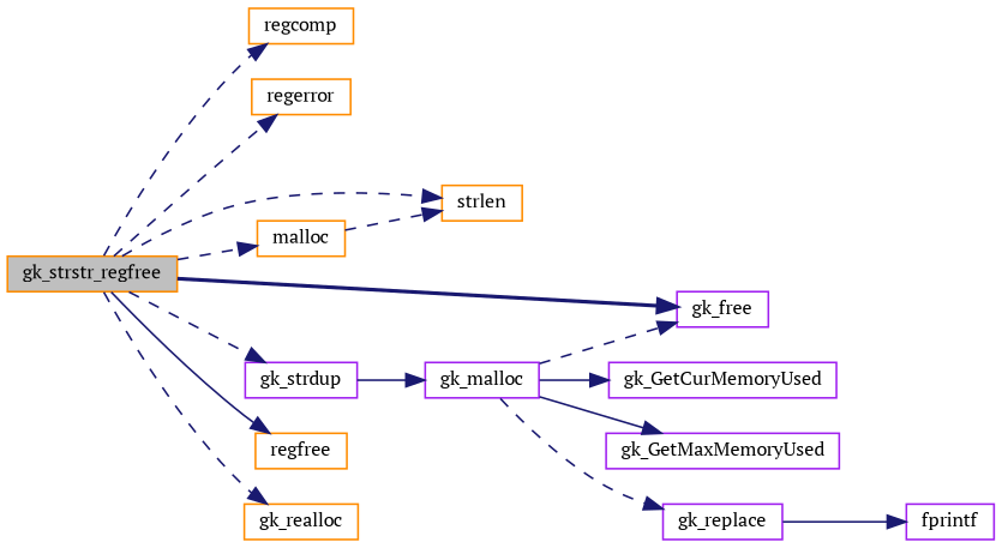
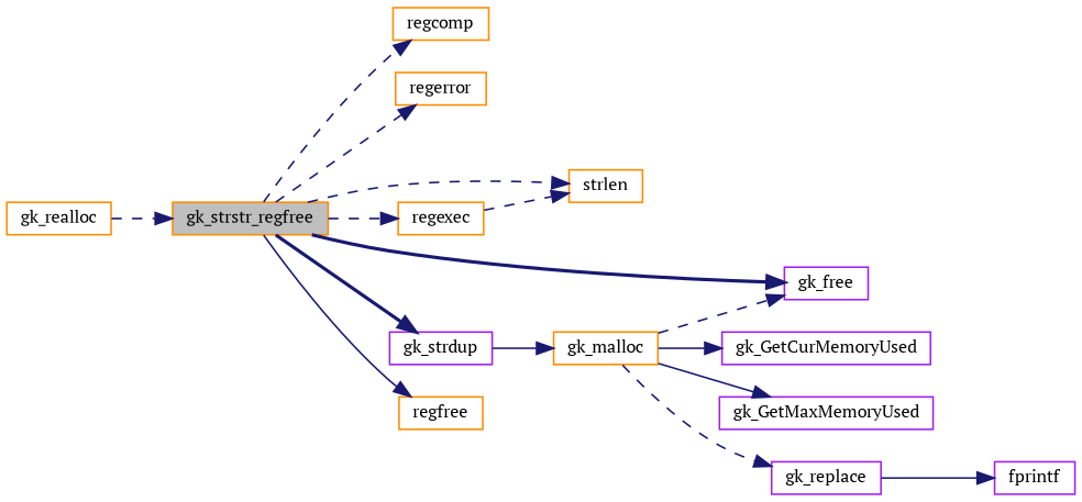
  digraph {
    fontname="PT Serif"
    rankdir=LR
    node [color=darkorange fillcolor=white fontname="PT Serif" fontsize=10 shape=record style=filled]
    edge [color=midnightblue fontname="PT Serif" fontsize=10 labelfontname=Helvetica labelfontsize=10 style=dashed]
    n1 [fillcolor=grey75 fontcolor=black height=0.2 label=gk_strstr_regfree width=0.4]
    n2 [height=0.2 label=regcomp width=0.4]
    n3 [height=0.2 label=regerror width=0.4]
    n4 [height=0.2 label=strlen width=0.4]
-   n5 [height=0.2 label=malloc width=0.4]
+   n5 [height=0.2 label=regexec width=0.4]
    n6 [color=purple height=0.2 label=gk_free width=0.4]
    n7 [color=purple height=0.2 label=gk_strdup width=0.4]
    n8 [height=0.2 label=regfree width=0.4]
    n9 [height=0.2 label=gk_realloc width=0.4]
-   n10 [color=purple height=0.2 label=gk_malloc width=0.4]
+   n10 [height=0.2 label=gk_malloc width=0.4]
    n11 [color=purple height=0.2 label=gk_GetCurMemoryUsed width=0.4]
    n12 [color=purple height=0.2 label=gk_GetMaxMemoryUsed width=0.4]
    n13 [color=purple height=0.2 label=gk_replace width=0.4]
    n14 [color=purple height=0.2 label=fprintf width=0.4]
    n1 -> n2
    n1 -> n3
    n1 -> n4
    n1 -> n5
    n1 -> n6 [style=bold]
-   n1 -> n7
+   n1 -> n7 [style=bold]
    n1 -> n8 [style=solid]
-   n1 -> n9
+   n9 -> n1
    n5 -> n4
    n7 -> n10 [style=solid]
    n10 -> n6
    n10 -> n11 [style=solid]
    n10 -> n12 [style=solid]
    n10 -> n13
    n13 -> n14 [style=solid]
  }
